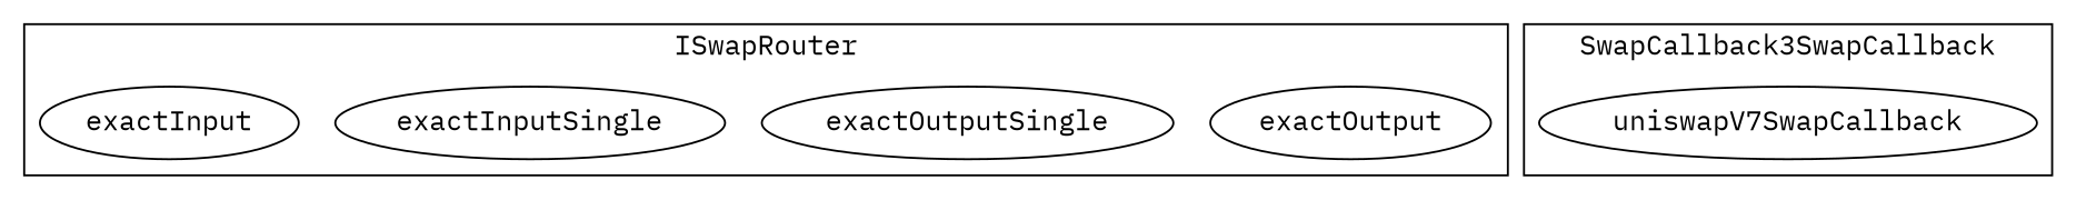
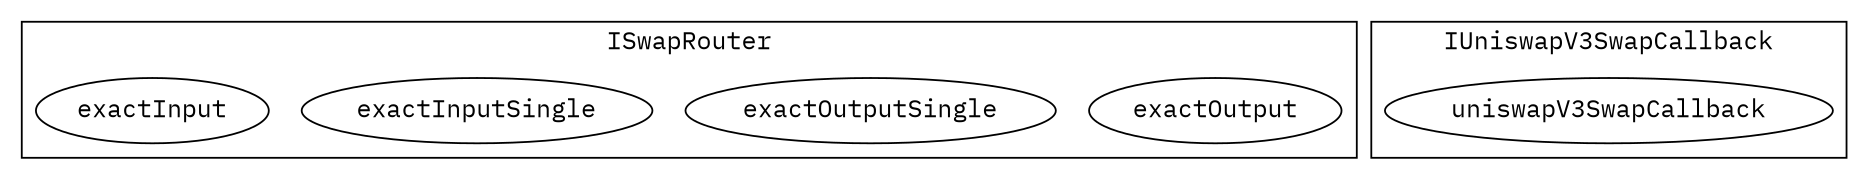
  strict digraph {
    fontname="IBM Plex Mono"
    node [fontname="IBM Plex Mono"]
    n1 [label=exactOutput]
    n2 [label=exactOutputSingle]
    n3 [label=exactInputSingle]
    n4 [label=exactInput]
-   n5 [label=uniswapV7SwapCallback]
+   n5 [label=uniswapV3SwapCallback]
    subgraph cluster_1 {
      label=ISwapRouter
      n1
      n2
      n3
      n4
    }
    subgraph cluster_2 {
-     label=SwapCallback3SwapCallback
+     label=IUniswapV3SwapCallback
      n5
    }
    subgraph cluster_3 {
      label="[Solidity]"
    }
  }
